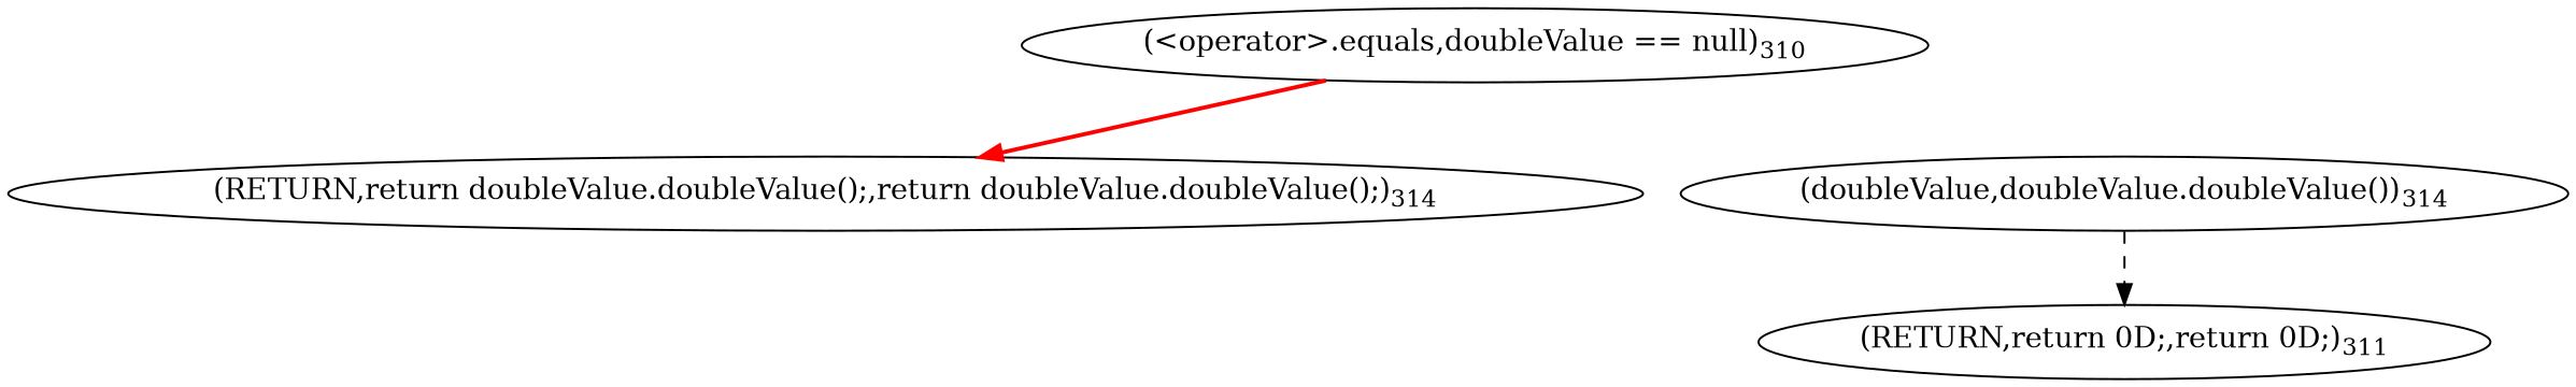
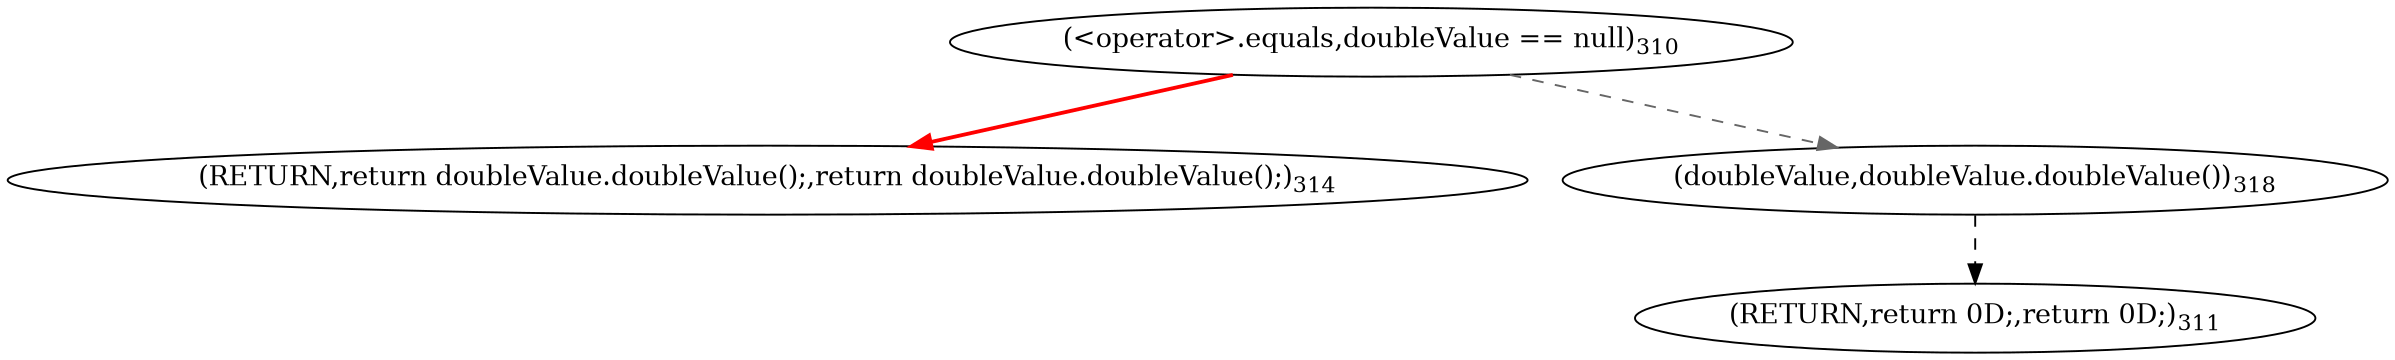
  digraph {
    edge [style=dashed]
    n1 [label=<(RETURN,return doubleValue.doubleValue();,return doubleValue.doubleValue();)<SUB>314</SUB>>]
    n2 [label=<(&lt;operator&gt;.equals,doubleValue == null)<SUB>310</SUB>>]
-   n3 [label=<(doubleValue,doubleValue.doubleValue())<SUB>314</SUB>>]
+   n3 [label=<(doubleValue,doubleValue.doubleValue())<SUB>318</SUB>>]
    n4 [label=<(RETURN,return 0D;,return 0D;)<SUB>311</SUB>>]
    n2 -> n1 [color=red style=bold]
+   n2 -> n3 [color=gray40]
    n3 -> n4 [color=black]
  }
